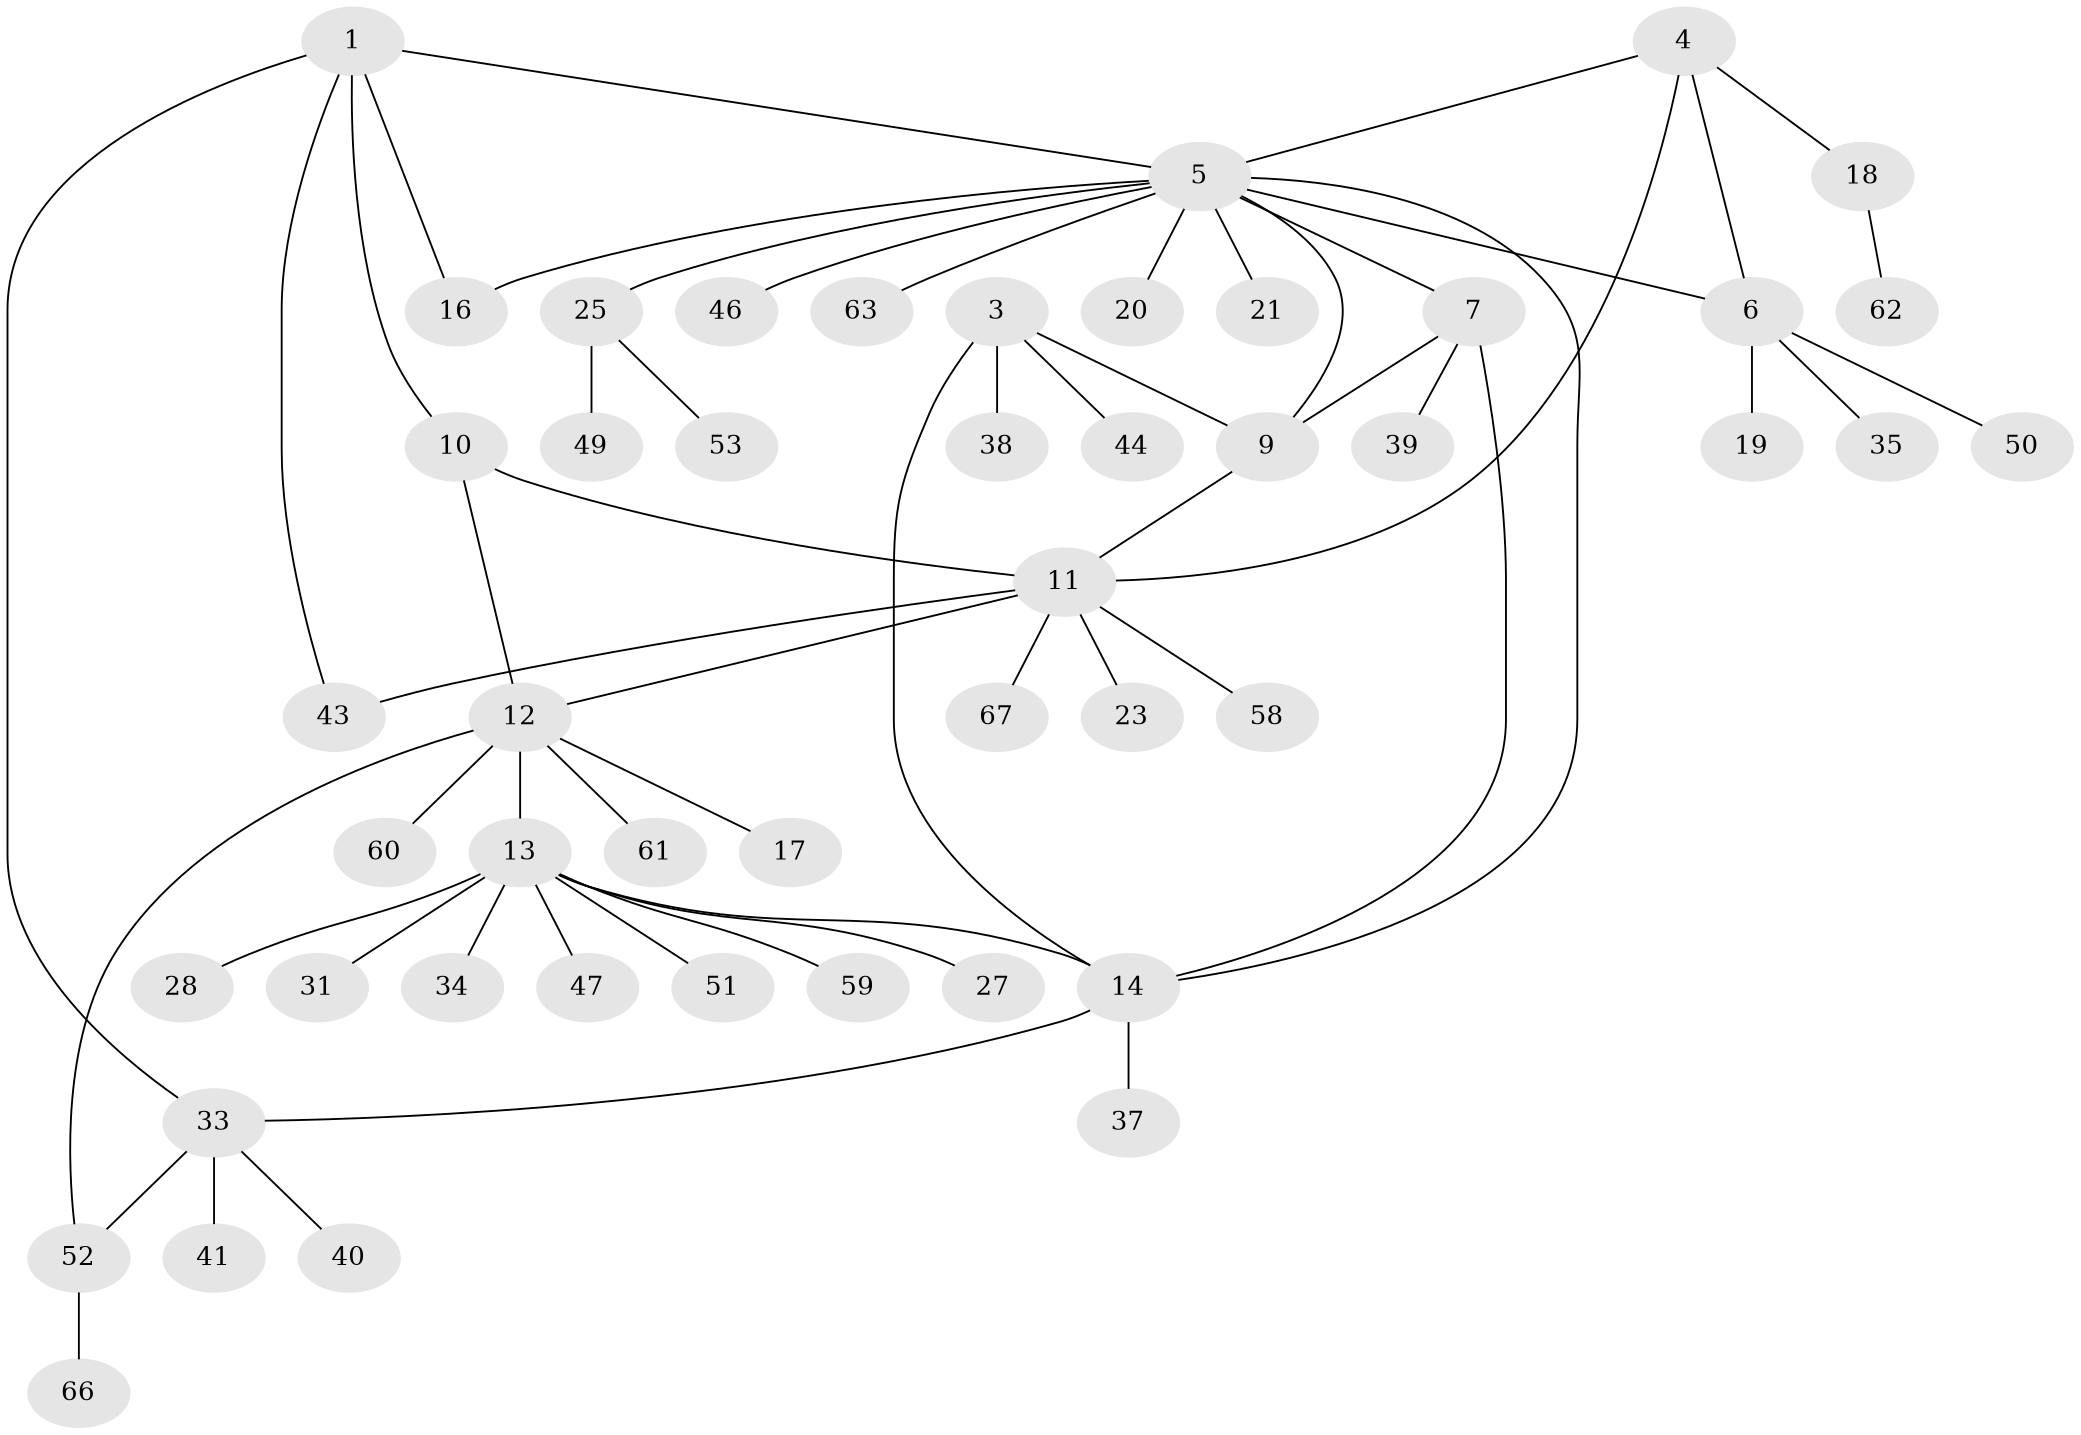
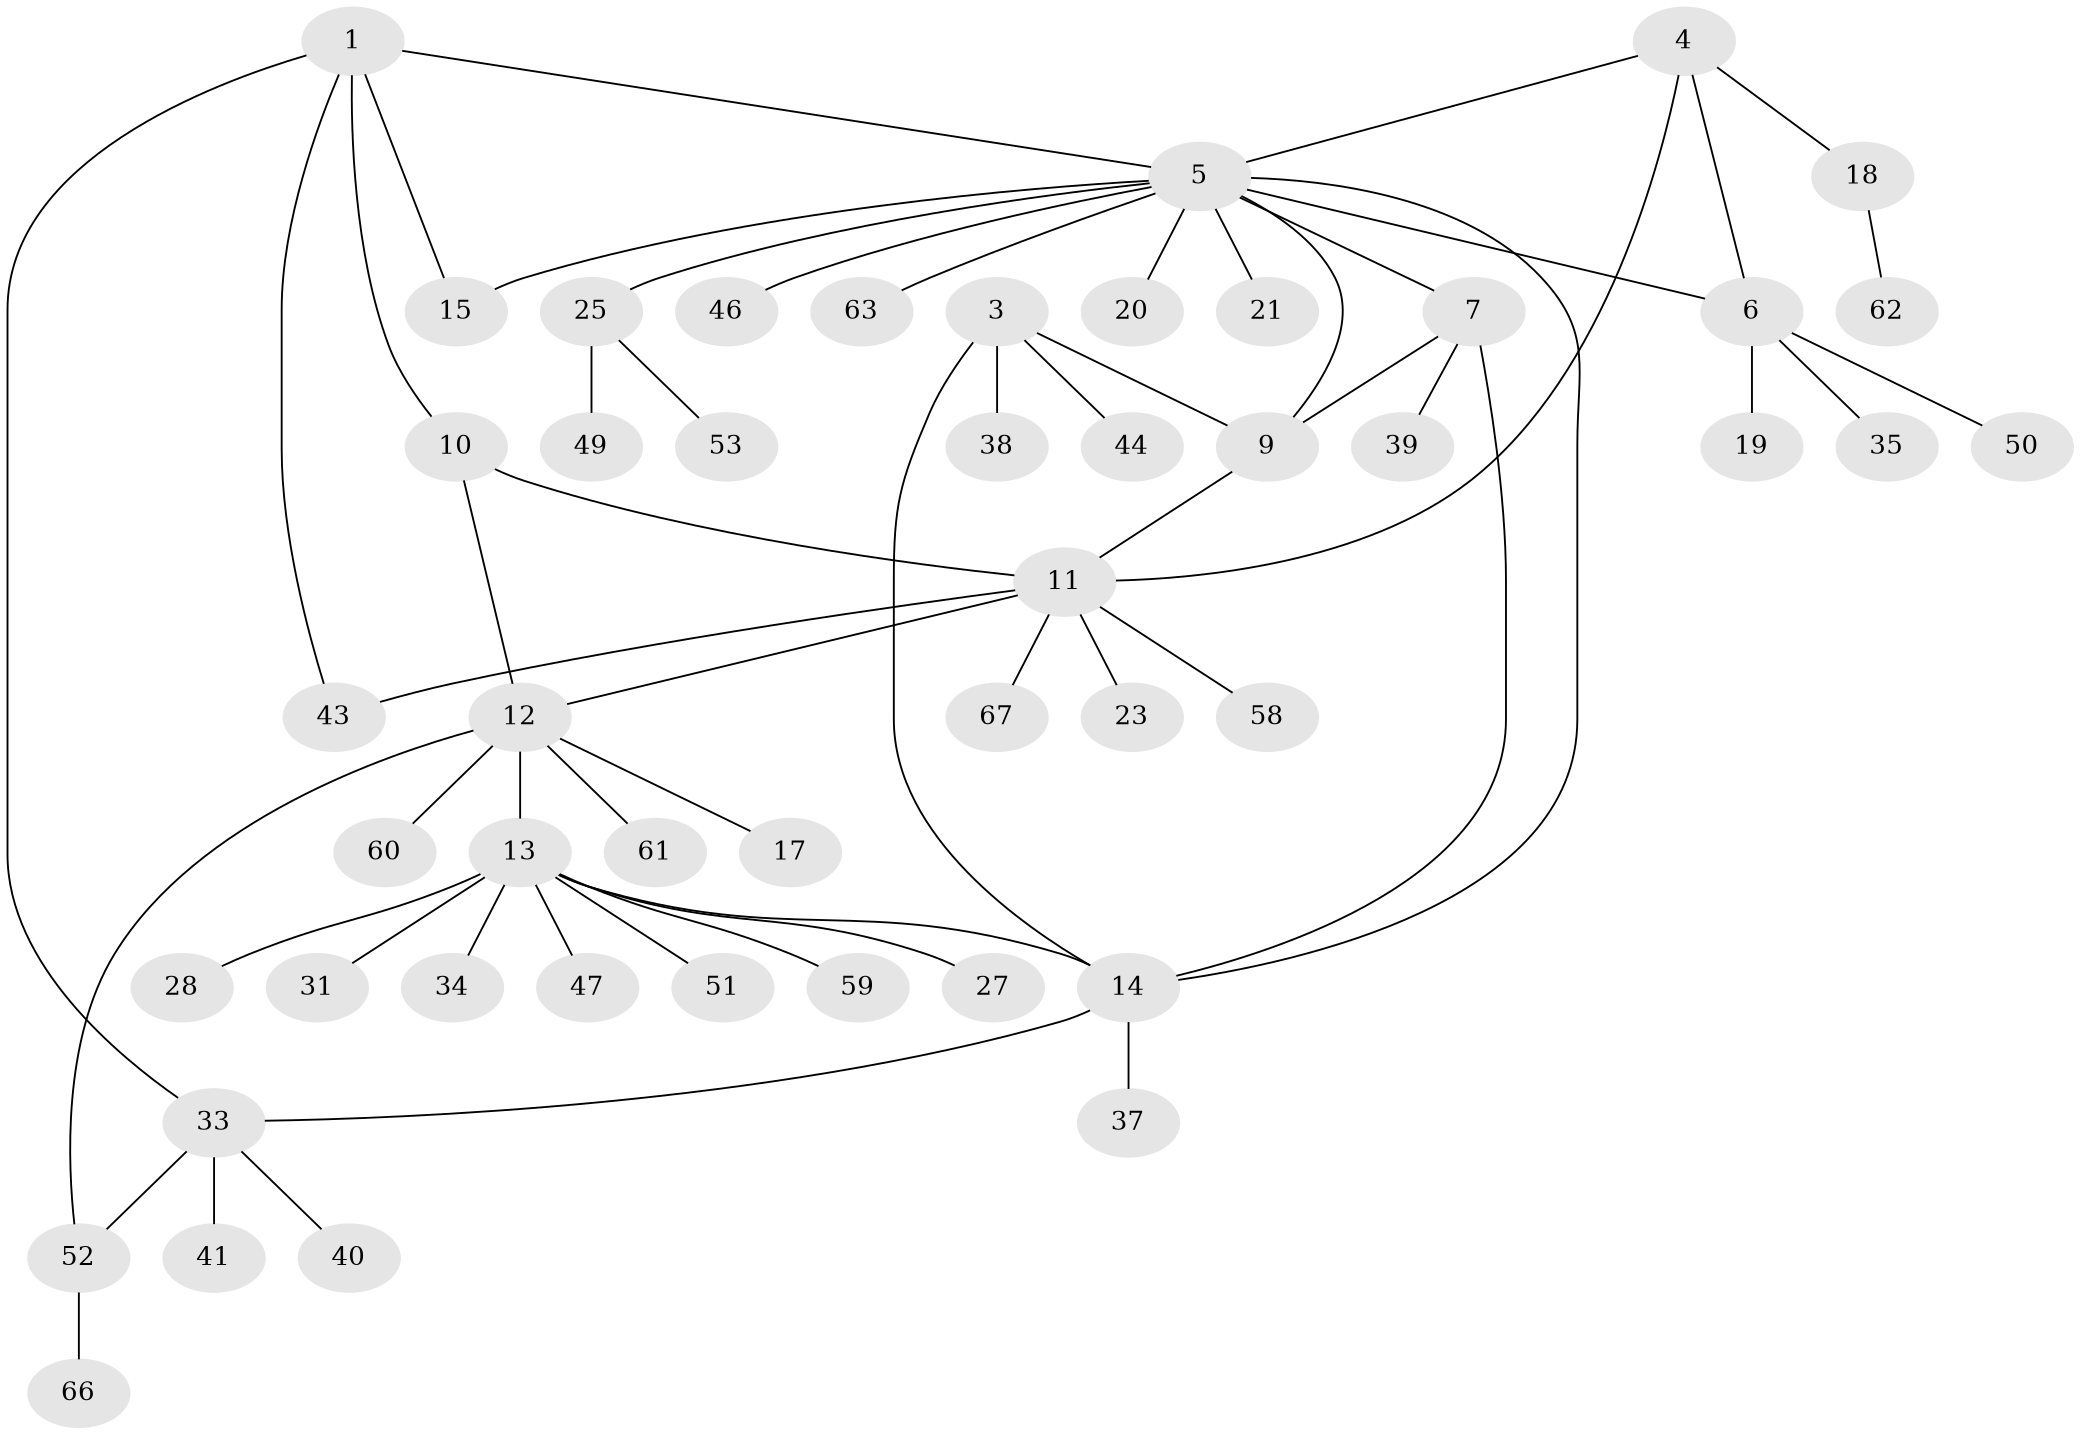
  graph {
    node [color=gray90 style=filled]
    1 [super="+2"]
    5 [super="+8"]
    10 [super="+29"]
-   16
+   16 [label=15]
    33 [super="+45"]
    43
    3 [super="+36"]
    9 [super="+30"]
    14 [super="+26"]
    38
    44
    6 [super="+32"]
    7
    20
    21
    25 [super="+56"]
    46
    63
    11 [super="+42"]
    12 [super="+57"]
    52 [super="+54"]
    40 [super="+55"]
    41
    37
    4
    18 [super="+24"]
    19
    35
    50
    23
    58
    67
    62
    39
    49
    53
    13 [super="+15"]
    17
    60
    61
    27 [super="+64"]
    28
    31 [super="+48"]
    34
    47
    51
    59 [super="+65"]
    66
    1 -- 5
    1 -- 10
    1 -- 16
    1 -- 33
    1 -- 43
    5 -- 16
    5 -- 9
    5 -- 14
    5 -- 6
    5 -- 7
    5 -- 20
    5 -- 21
    5 -- 25
    5 -- 46
    5 -- 63
    10 -- 11
    10 -- 12
    33 -- 52
    33 -- 40
    33 -- 41
    3 -- 9
    3 -- 14
    3 -- 38
    3 -- 44
    9 -- 11
    14 -- 33
    14 -- 37
    6 -- 19
    6 -- 35
    6 -- 50
    7 -- 9
    7 -- 14
    7 -- 39
    25 -- 49
    25 -- 53
    11 -- 43
    11 -- 12
    11 -- 23
    11 -- 58
    11 -- 67
    12 -- 52
    12 -- 13
    12 -- 17
    12 -- 60
    12 -- 61
    52 -- 66
    4 -- 5
    4 -- 6
    4 -- 11
    4 -- 18
    18 -- 62
    13 -- 14 [weight=2]
    13 -- 27
    13 -- 28
    13 -- 31
    13 -- 34
    13 -- 47
    13 -- 51
    13 -- 59
  }
